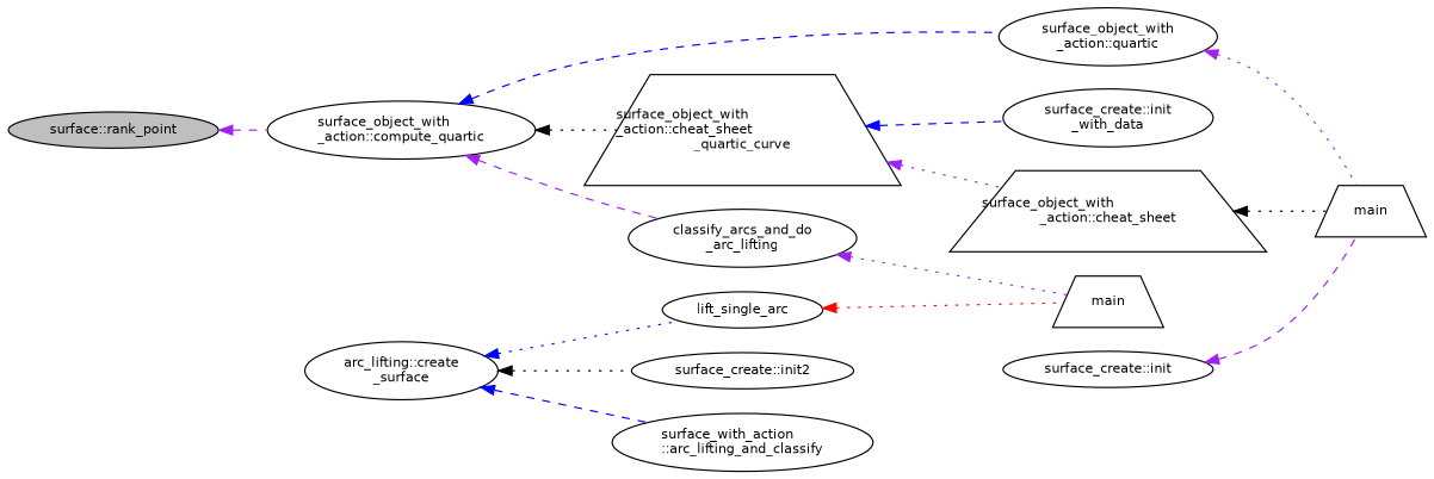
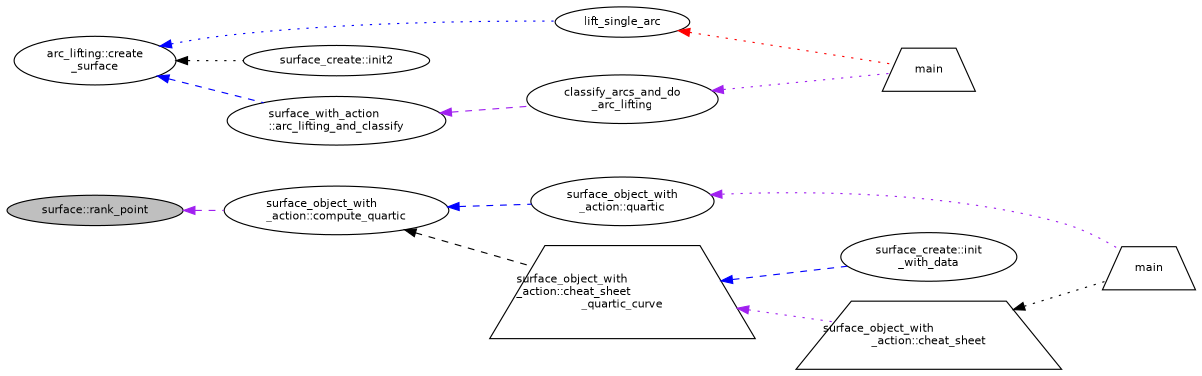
  digraph {
    rankdir=LR
    node [color=black fillcolor=white fontname=Helvetica fontsize=10 shape=ellipse style=filled]
    edge [color=purple dir=back fontname=Helvetica fontsize=10 labelfontname=Helvetica labelfontsize=10 style=dotted]
    n1 [fillcolor=grey75 fontcolor=black height=0.2 label="surface::rank_point" width=0.4]
    n2 [height=0.2 label="surface_object_with\l_action::compute_quartic" width=0.4]
    n3 [height=0.2 label="surface_object_with\l_action::quartic" width=0.4]
    n4 [height=0.2 label="surface_object_with\l_action::cheat_sheet\l_quartic_curve" shape=trapezium width=0.4]
    n5 [height=0.2 label="arc_lifting::create\l_surface" width=0.4]
    n6 [height=0.2 label=lift_single_arc width=0.4]
    n7 [height=0.2 label="surface_create::init2" width=0.4]
    n8 [height=0.2 label="surface_with_action\l::arc_lifting_and_classify" width=0.4]
    n9 [height=0.2 label=main shape=trapezium width=0.4]
    n10 [height=0.2 label="classify_arcs_and_do\l_arc_lifting" width=0.4]
    n11 [height=0.2 label="surface_create::init\l_with_data" width=0.4]
-   n12 [height=0.2 label="surface_create::init" width=0.4]
    n13 [height=0.2 label=main shape=trapezium width=0.4]
    n14 [height=0.2 label="surface_object_with\l_action::cheat_sheet" shape=trapezium width=0.4]
    n1 -> n2 [style=dashed]
    n2 -> n3 [color=blue style=dashed]
-   n2 -> n4 [color=black]
+   n2 -> n4 [color=black style=dashed]
    n3 -> n13
    n4 -> n11 [color=blue style=dashed]
    n4 -> n14
    n5 -> n6 [color=blue]
    n5 -> n7 [color=black]
    n5 -> n8 [color=blue style=dashed]
    n6 -> n9 [color=red]
-   n2 -> n10 [style=dashed]
+   n8 -> n10 [style=dashed]
    n10 -> n9
-   n12 -> n13 [style=dashed]
    n14 -> n13 [color=black]
  }
